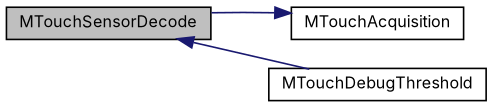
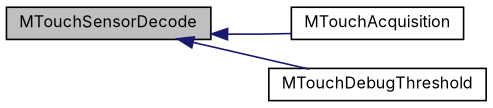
  digraph {
    fontname=Inter
    rankdir=LR
    node [color=black fillcolor=white fontname=Inter fontsize=10 shape=record style=filled]
    edge [color=midnightblue dir=back fontname=Inter fontsize=10 labelfontname=Helvetica labelfontsize=10 style=solid]
    n1 [fillcolor=grey75 fontcolor=black height=0.2 label=MTouchSensorDecode width=0.4]
    n2 [height=0.2 label=MTouchAcquisition width=0.4]
    n3 [height=0.2 label=MTouchDebugThreshold width=0.4]
-   n2 -> n1
+   n1 -> n2
    n1 -> n3
  }
